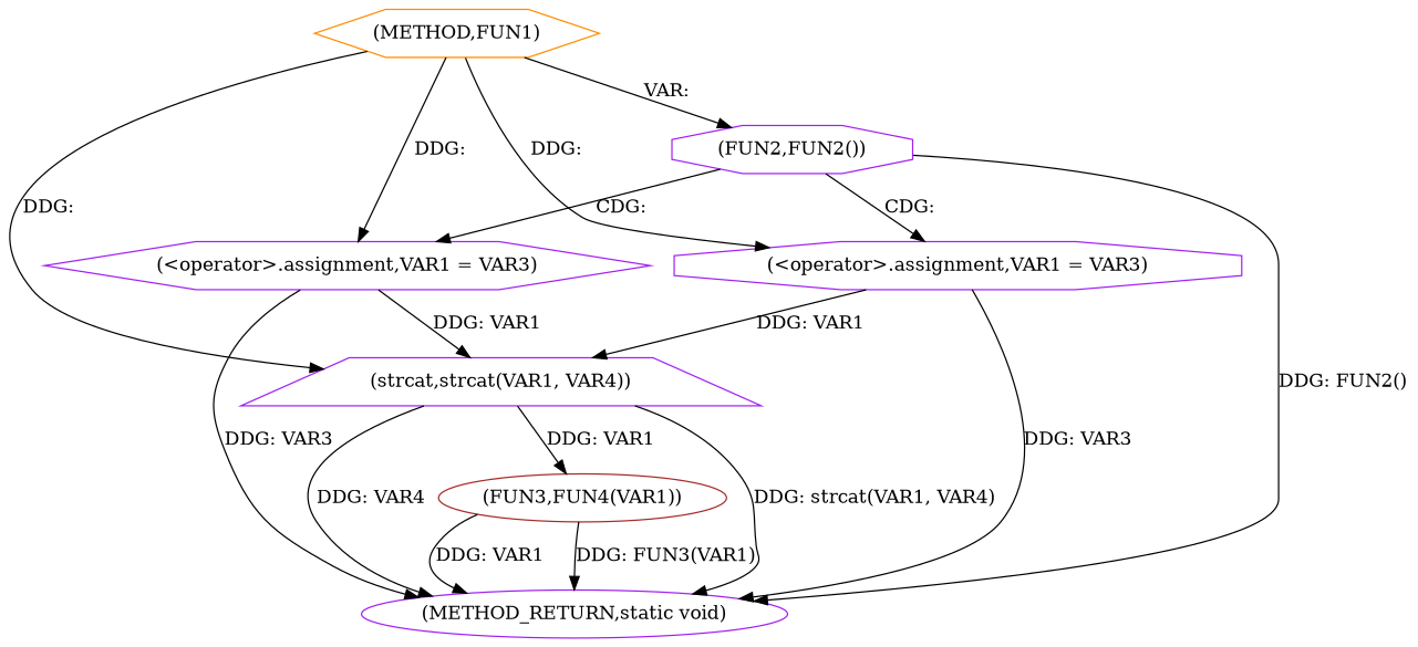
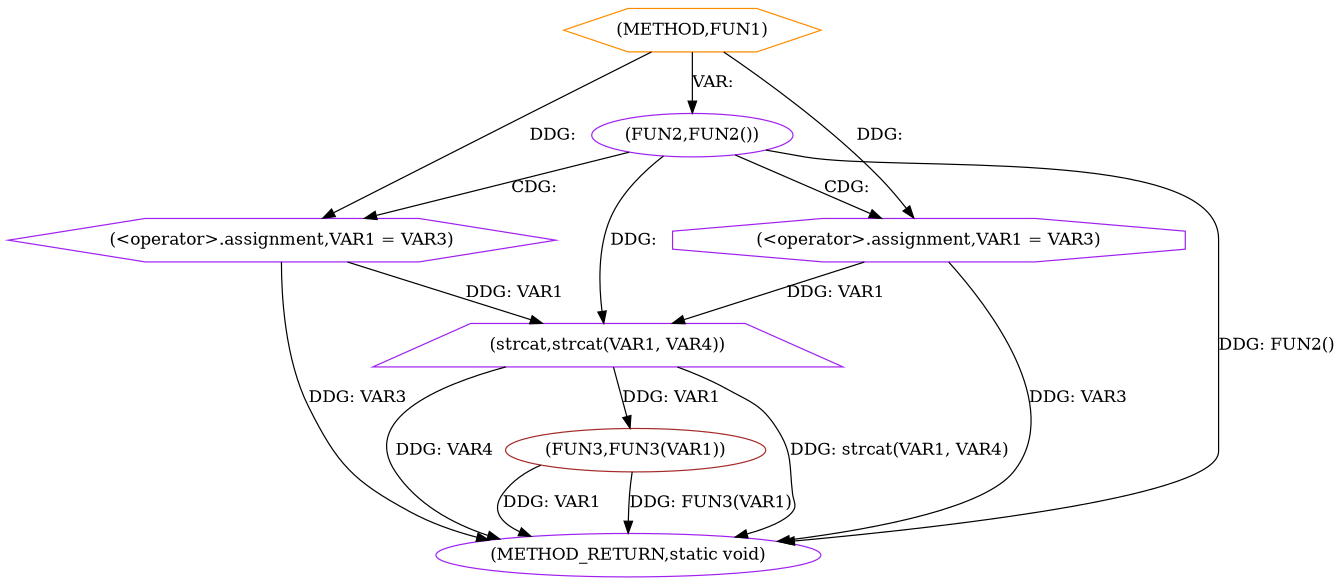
  digraph {
    fontname="DejaVu Serif"
    node [color=purple fontname="DejaVu Serif" shape=hexagon]
    edge [fontname="DejaVu Serif"]
    n1 [color=darkorange label="(METHOD,FUN1)"]
-   n2 [label="(FUN2,FUN2())" shape=octagon]
+   n2 [label="(FUN2,FUN2())" shape=ellipse]
    n3 [label="(<operator>.assignment,VAR1 = VAR3)"]
    n4 [label="(<operator>.assignment,VAR1 = VAR3)" shape=octagon]
    n5 [label="(strcat,strcat(VAR1, VAR4))" shape=trapezium]
    n6 [label="(METHOD_RETURN,static void)" shape=ellipse]
-   n7 [color=brown label="(FUN3,FUN4(VAR1))" shape=ellipse]
+   n7 [color=brown label="(FUN3,FUN3(VAR1))" shape=ellipse]
    n1 -> n2 [label="VAR: "]
    n1 -> n3 [label="DDG: "]
    n1 -> n4 [label="DDG: "]
-   n1 -> n5 [label="DDG: "]
+   n2 -> n5 [label="DDG: "]
    n2 -> n3 [label="CDG: "]
    n2 -> n4 [label="CDG: "]
    n2 -> n6 [label="DDG: FUN2()"]
    n3 -> n5 [label="DDG: VAR1"]
    n3 -> n6 [label="DDG: VAR3"]
    n4 -> n5 [label="DDG: VAR1"]
    n4 -> n6 [label="DDG: VAR3"]
    n5 -> n6 [label="DDG: strcat(VAR1, VAR4)"]
    n5 -> n6 [label="DDG: VAR4"]
    n5 -> n7 [label="DDG: VAR1"]
    n7 -> n6 [label="DDG: VAR1"]
    n7 -> n6 [label="DDG: FUN3(VAR1)"]
  }
